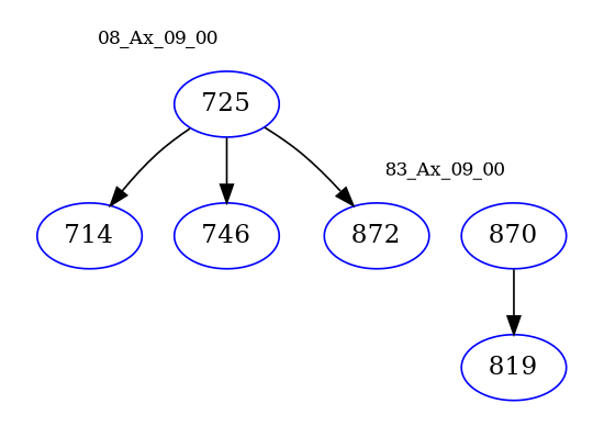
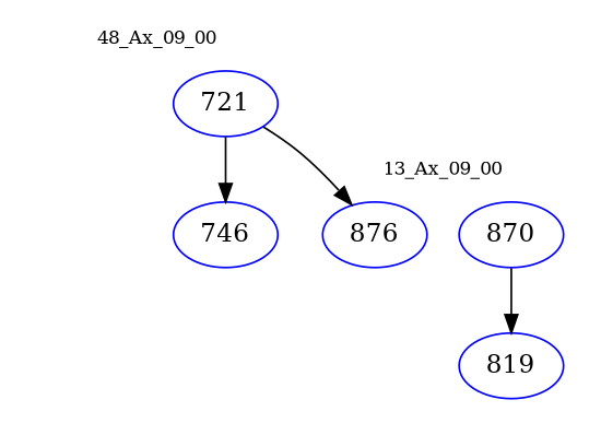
  digraph {
    node [color=blue]
    edge [color=black]
    n1 [label=870]
    n2 [label=819]
-   n3 [label=872]
-   n4 [label=725]
-   n5 [label=714]
+   n3 [label=876]
+   n4 [label=721]
    n6 [label=746]
    subgraph cluster_1 {
      color=white
      fontsize=10
-     label="83_Ax_09_00"
+     label="13_Ax_09_00"
      n1
      n2
      n3
    }
    subgraph cluster_2 {
      color=white
      fontsize=10
-     label="08_Ax_09_00"
+     label="48_Ax_09_00"
      n4
-     n5
      n6
    }
    n1 -> n2
    n4 -> n3
-   n4 -> n5
    n4 -> n6
  }
